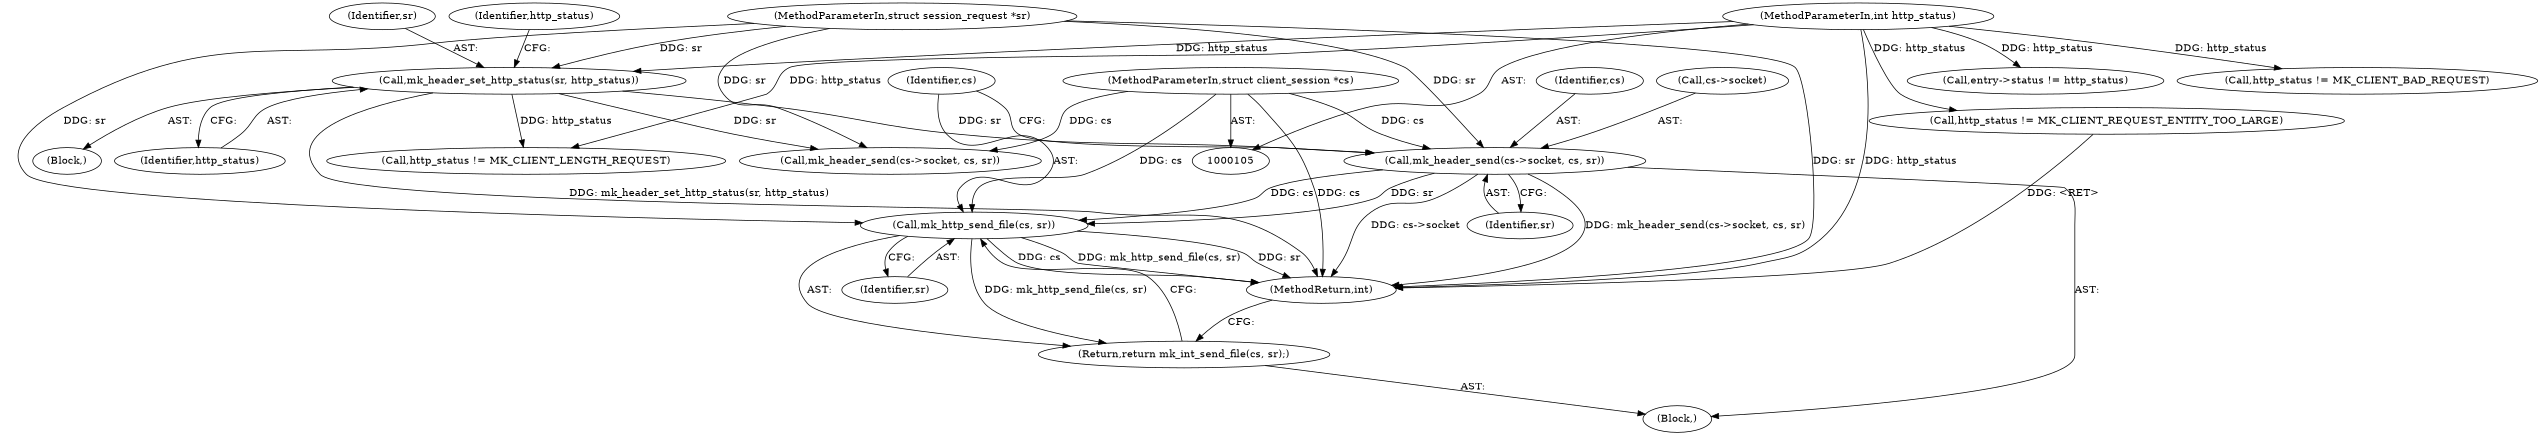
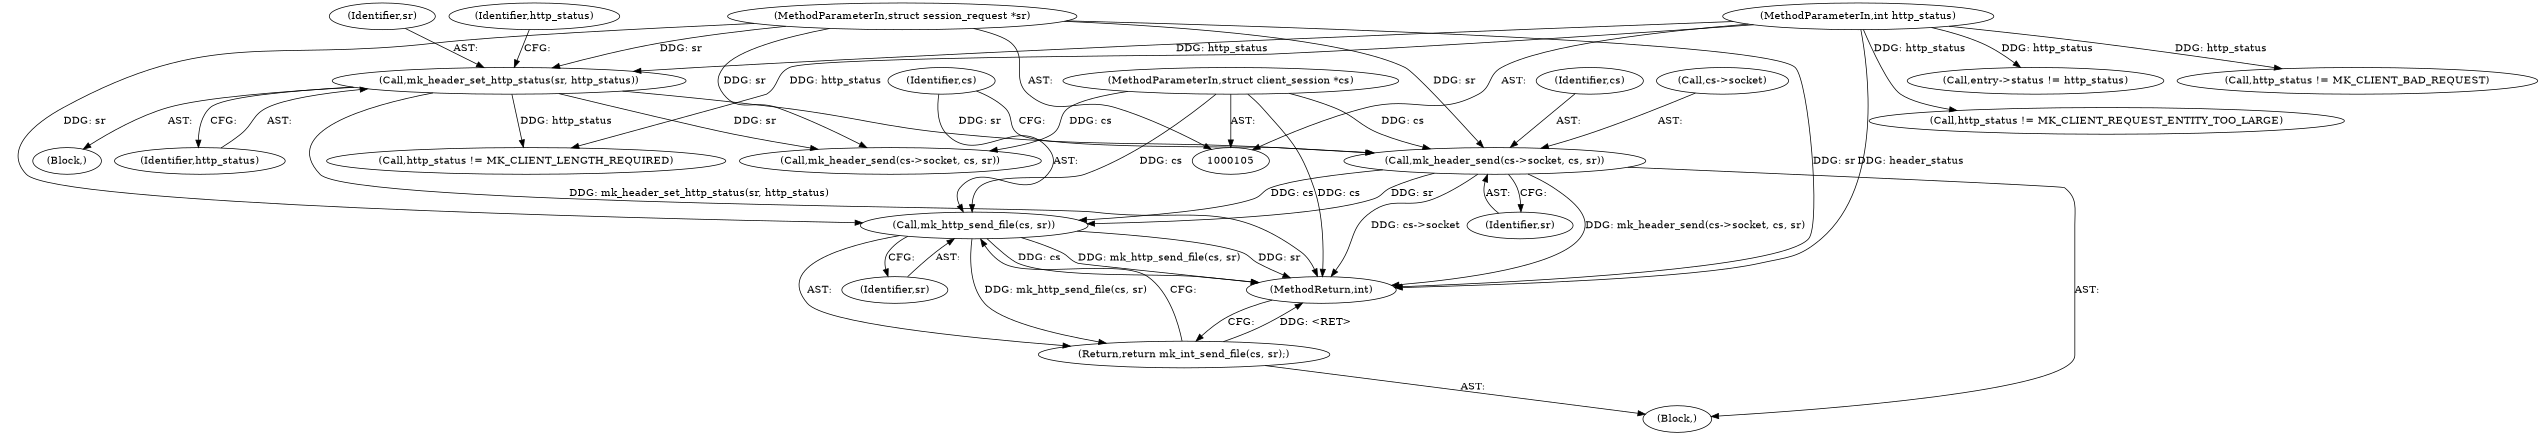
  digraph {
    n1 [label="(Call,mk_header_send(cs->socket, cs, sr))"]
    n2 [label="(Call,mk_http_send_file(cs, sr))"]
    n3 [label="(MethodReturn,int)"]
    n4 [label="(Identifier,sr)"]
    n5 [label="(Block,)"]
    n6 [label="(Return,return mk_int_send_file(cs, sr);)"]
    n7 [label="(Identifier,sr)"]
    n8 [label="(MethodParameterIn,struct client_session *cs)"]
    n9 [label="(Call,mk_header_send(cs->socket, cs, sr))"]
    1000105
    n11 [label="(Call,mk_header_set_http_status(sr, http_status))"]
    n12 [label="(Identifier,http_status)"]
    n13 [label="(Block,)"]
-   n14 [label="(Call,http_status != MK_CLIENT_LENGTH_REQUEST)"]
+   n14 [label="(Call,http_status != MK_CLIENT_LENGTH_REQUIRED)"]
    n15 [label="(MethodParameterIn,struct session_request *sr)"]
    n16 [label="(MethodParameterIn,int http_status)"]
    n17 [label="(Call,entry->status != http_status)"]
    n18 [label="(Call,http_status != MK_CLIENT_BAD_REQUEST)"]
    n19 [label="(Call,http_status != MK_CLIENT_REQUEST_ENTITY_TOO_LARGE)"]
    n20 [label="(Identifier,http_status)"]
    n21 [label="(Identifier,cs)"]
    n22 [label="(Identifier,cs)"]
    n23 [label="(Call,cs->socket)"]
    n24 [label="(Identifier,sr)"]
    n1 -> n2 [label="DDG: cs"]
    n1 -> n2 [label="DDG: sr"]
    n1 -> n3 [label="DDG: cs->socket"]
    n1 -> n3 [label="DDG: mk_header_send(cs->socket, cs, sr)"]
    n1 -> n4 [label="CFG: "]
    n1 -> n5 [label="AST: "]
    n2 -> n3 [label="DDG: cs"]
    n2 -> n3 [label="DDG: mk_http_send_file(cs, sr)"]
    n2 -> n3 [label="DDG: sr"]
    n2 -> n6 [label="AST: "]
    n2 -> n6 [label="DDG: mk_http_send_file(cs, sr)"]
    n2 -> n7 [label="CFG: "]
    n3 -> n6 [label="CFG: "]
    n4 -> n1 [label="AST: "]
    n6 -> n2 [label="CFG: "]
-   n19 -> n3 [label="DDG: <RET>"]
+   n6 -> n3 [label="DDG: <RET>"]
    n6 -> n5 [label="AST: "]
    n7 -> n2 [label="AST: "]
    n8 -> n1 [label="DDG: cs"]
    n8 -> n2 [label="DDG: cs"]
    n8 -> n3 [label="DDG: cs"]
    n8 -> n9 [label="DDG: cs"]
    n8 -> 1000105 [label="AST: "]
    n11 -> n1 [label="DDG: sr"]
    n11 -> n3 [label="DDG: mk_header_set_http_status(sr, http_status)"]
    n11 -> n9 [label="DDG: sr"]
    n11 -> n12 [label="CFG: "]
    n11 -> n13 [label="AST: "]
    n11 -> n14 [label="DDG: http_status"]
    n12 -> n11 [label="AST: "]
    n15 -> n1 [label="DDG: sr"]
    n15 -> n2 [label="DDG: sr"]
    n15 -> n3 [label="DDG: sr"]
    n15 -> n9 [label="DDG: sr"]
+   n15 -> 1000105 [label="AST: "]
    n15 -> n11 [label="DDG: sr"]
-   n16 -> n3 [label="DDG: http_status"]
+   n16 -> n3 [label="DDG: header_status"]
    n16 -> 1000105 [label="AST: "]
    n16 -> n11 [label="DDG: http_status"]
    n16 -> n14 [label="DDG: http_status"]
    n16 -> n17 [label="DDG: http_status"]
    n16 -> n18 [label="DDG: http_status"]
    n16 -> n19 [label="DDG: http_status"]
    n20 -> n11 [label="CFG: "]
    n21 -> n1 [label="CFG: "]
    n21 -> n2 [label="AST: "]
    n22 -> n1 [label="AST: "]
    n23 -> n1 [label="AST: "]
    n24 -> n11 [label="AST: "]
  }
